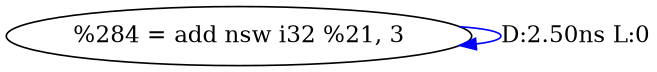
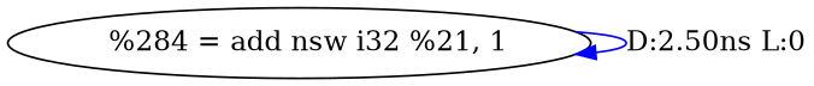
  digraph {
-   n1 [label="%284 = add nsw i32 %21, 3"]
+   n1 [label="  %284 = add nsw i32 %21, 1"]
    n1 -> n1 [color=blue label="D:2.50ns L:0"]
  }
